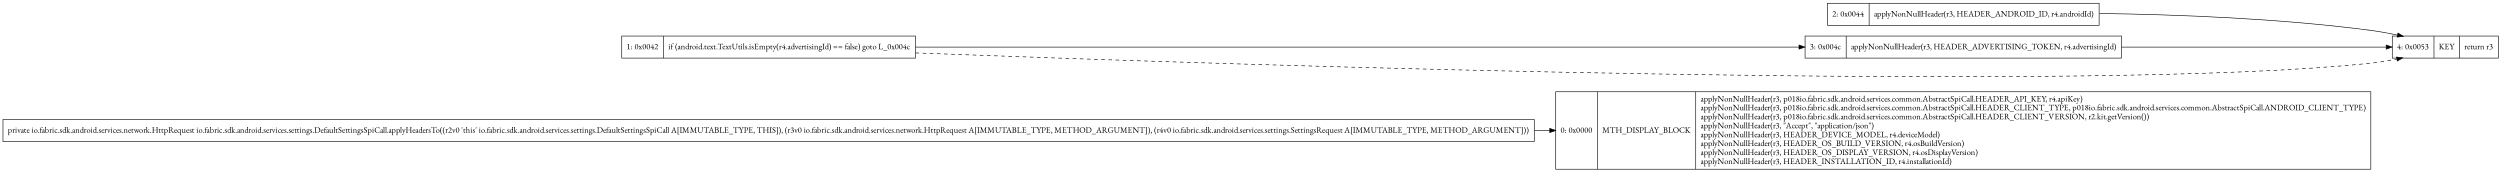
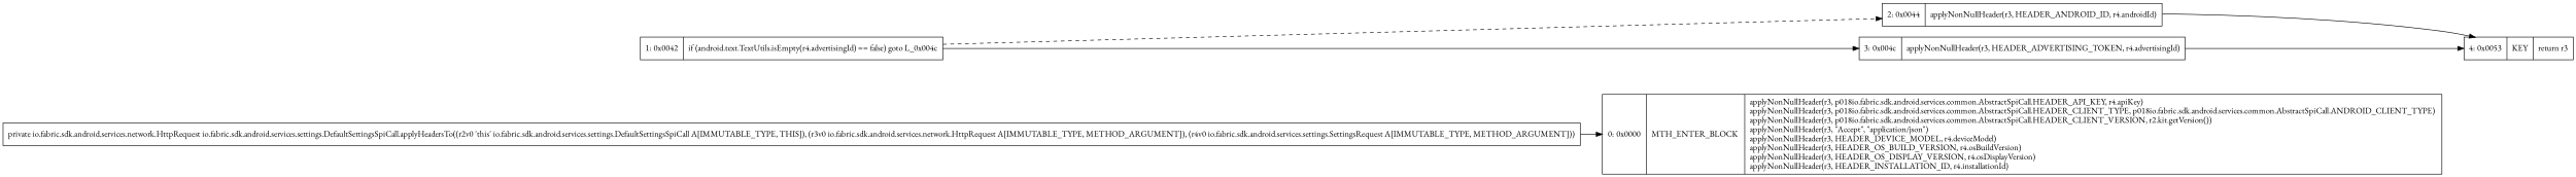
  digraph {
    fontname="EB Garamond"
    rankdir=LR
    node [fontname="EB Garamond" shape=record]
    edge [fontname="EB Garamond"]
-   n1 [label="{0\:\ 0x0000|MTH_DISPLAY_BLOCK\l|applyNonNullHeader(r3, p018io.fabric.sdk.android.services.common.AbstractSpiCall.HEADER_API_KEY, r4.apiKey)\lapplyNonNullHeader(r3, p018io.fabric.sdk.android.services.common.AbstractSpiCall.HEADER_CLIENT_TYPE, p018io.fabric.sdk.android.services.common.AbstractSpiCall.ANDROID_CLIENT_TYPE)\lapplyNonNullHeader(r3, p018io.fabric.sdk.android.services.common.AbstractSpiCall.HEADER_CLIENT_VERSION, r2.kit.getVersion())\lapplyNonNullHeader(r3, \"Accept\", \"application\/json\")\lapplyNonNullHeader(r3, HEADER_DEVICE_MODEL, r4.deviceModel)\lapplyNonNullHeader(r3, HEADER_OS_BUILD_VERSION, r4.osBuildVersion)\lapplyNonNullHeader(r3, HEADER_OS_DISPLAY_VERSION, r4.osDisplayVersion)\lapplyNonNullHeader(r3, HEADER_INSTALLATION_ID, r4.installationId)\l}"]
+   n1 [label="{0\:\ 0x0000|MTH_ENTER_BLOCK\l|applyNonNullHeader(r3, p018io.fabric.sdk.android.services.common.AbstractSpiCall.HEADER_API_KEY, r4.apiKey)\lapplyNonNullHeader(r3, p018io.fabric.sdk.android.services.common.AbstractSpiCall.HEADER_CLIENT_TYPE, p018io.fabric.sdk.android.services.common.AbstractSpiCall.ANDROID_CLIENT_TYPE)\lapplyNonNullHeader(r3, p018io.fabric.sdk.android.services.common.AbstractSpiCall.HEADER_CLIENT_VERSION, r2.kit.getVersion())\lapplyNonNullHeader(r3, \"Accept\", \"application\/json\")\lapplyNonNullHeader(r3, HEADER_DEVICE_MODEL, r4.deviceModel)\lapplyNonNullHeader(r3, HEADER_OS_BUILD_VERSION, r4.osBuildVersion)\lapplyNonNullHeader(r3, HEADER_OS_DISPLAY_VERSION, r4.osDisplayVersion)\lapplyNonNullHeader(r3, HEADER_INSTALLATION_ID, r4.installationId)\l}"]
    n2 [label="{1\:\ 0x0042|if (android.text.TextUtils.isEmpty(r4.advertisingId) == false) goto L_0x004c\l}"]
    n3 [label="{2\:\ 0x0044|applyNonNullHeader(r3, HEADER_ANDROID_ID, r4.androidId)\l}"]
    n4 [label="{3\:\ 0x004c|applyNonNullHeader(r3, HEADER_ADVERTISING_TOKEN, r4.advertisingId)\l}"]
    n5 [label="{4\:\ 0x0053|KEY\l|return r3\l}"]
    n6 [label="{private io.fabric.sdk.android.services.network.HttpRequest io.fabric.sdk.android.services.settings.DefaultSettingsSpiCall.applyHeadersTo((r2v0 'this' io.fabric.sdk.android.services.settings.DefaultSettingsSpiCall A[IMMUTABLE_TYPE, THIS]), (r3v0 io.fabric.sdk.android.services.network.HttpRequest A[IMMUTABLE_TYPE, METHOD_ARGUMENT]), (r4v0 io.fabric.sdk.android.services.settings.SettingsRequest A[IMMUTABLE_TYPE, METHOD_ARGUMENT])) }"]
-   n2 -> n5 [style=dashed]
+   n2 -> n3 [style=dashed]
    n2 -> n4
    n3 -> n5
    n4 -> n5
    n6 -> n1
  }
